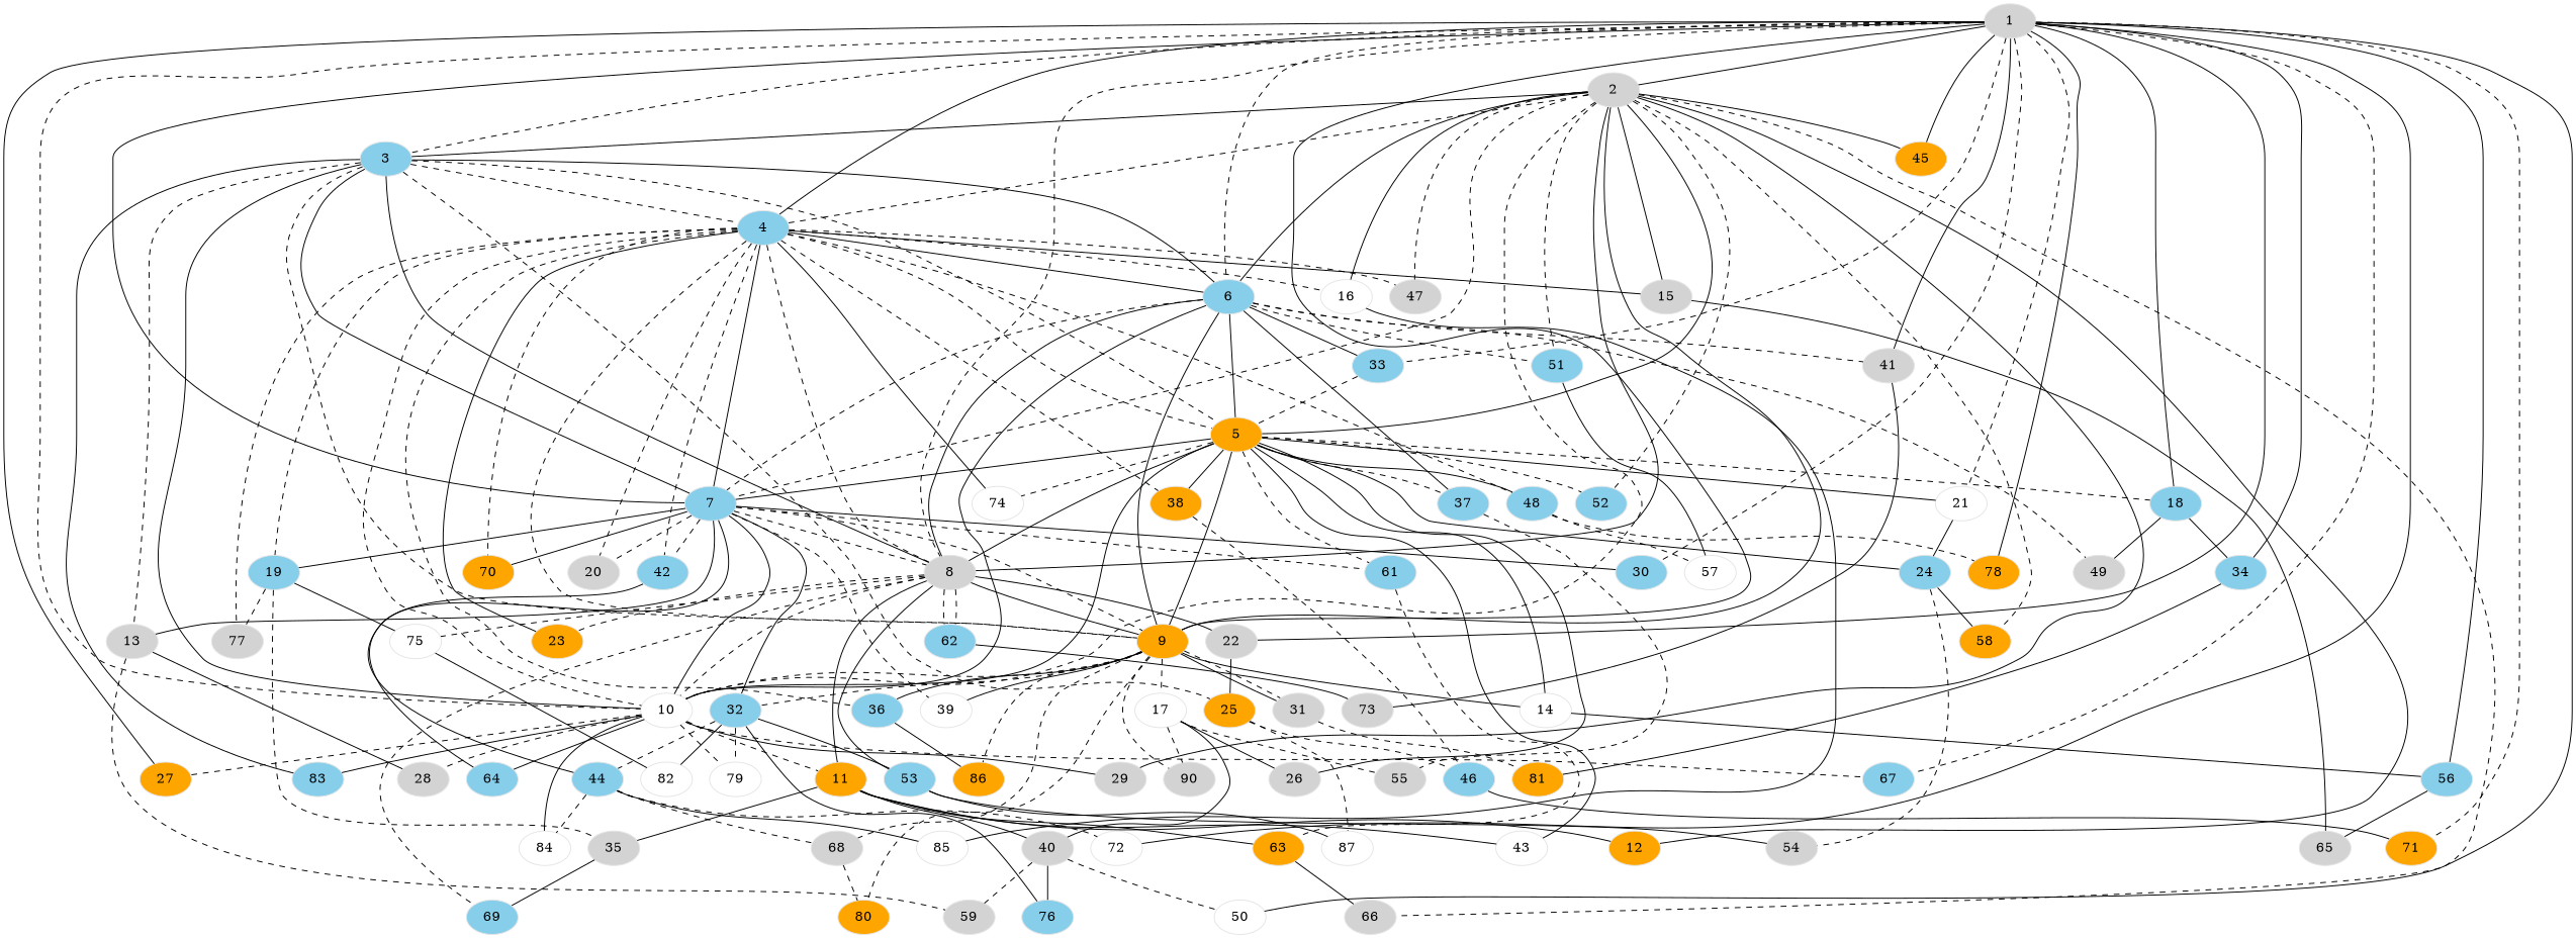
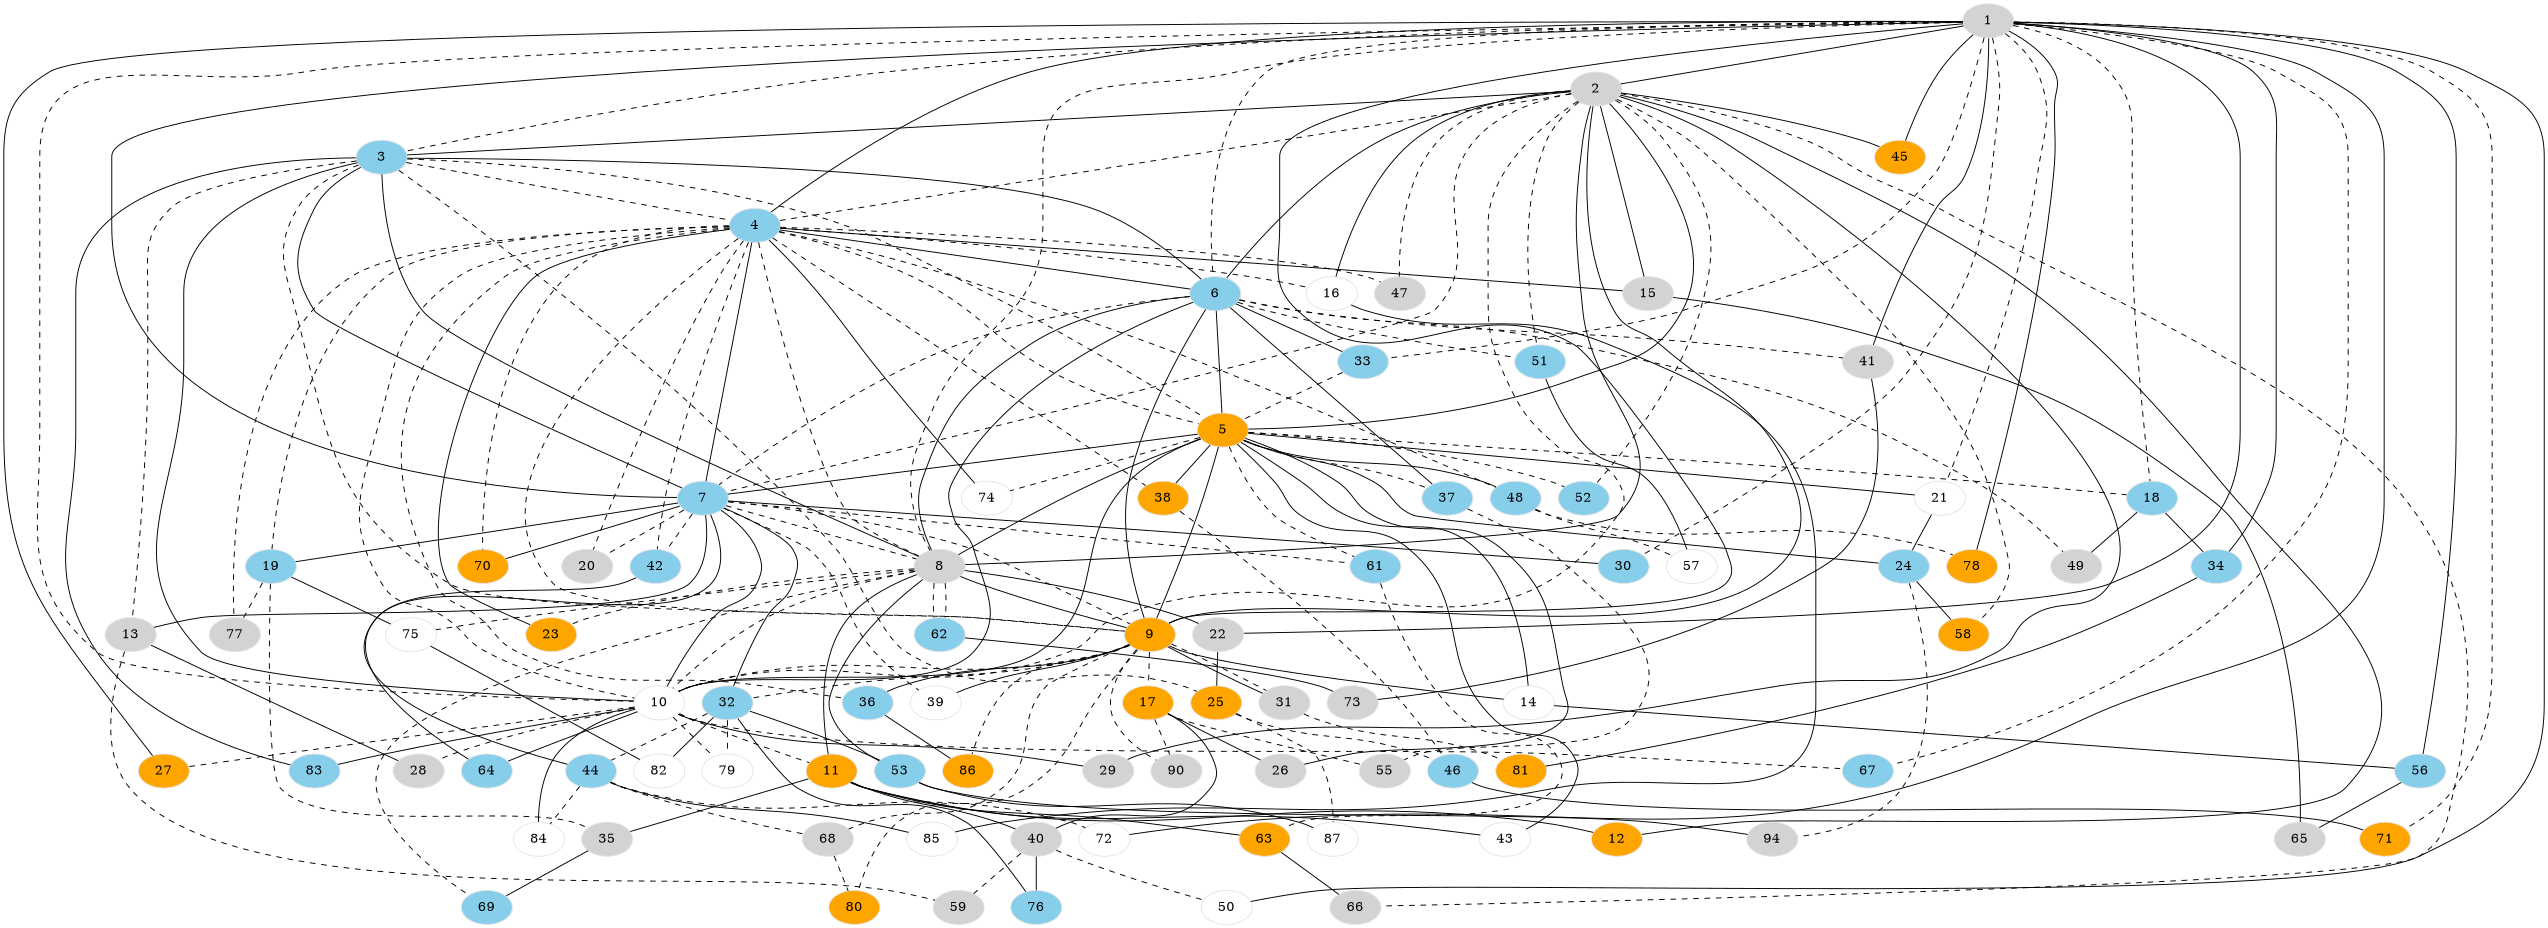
  graph {
    node [color=gray90 fillcolor=skyblue style=filled]
    edge [style=solid]
    1 [fillcolor=lightgrey]
    2 [fillcolor=lightgrey]
    3
    4
    6
    7
    8 [fillcolor=lightgrey]
    9 [fillcolor=orange]
    10 [fillcolor=white]
    18
    21 [fillcolor=white]
    22 [fillcolor=lightgrey]
    27 [fillcolor=orange]
    30
    33
    34
    41 [fillcolor=lightgrey]
    45 [fillcolor=orange]
    50 [fillcolor=white]
    56
    67
    71 [fillcolor=orange]
    72 [fillcolor=white]
    78 [fillcolor=orange]
    5 [fillcolor=orange]
    12 [fillcolor=orange]
    15 [fillcolor=lightgrey]
    16 [fillcolor=white]
    29 [fillcolor=lightgrey]
    47 [fillcolor=lightgrey]
    51
    52
    58 [fillcolor=orange]
    66 [fillcolor=lightgrey]
    13 [fillcolor=lightgrey]
    25 [fillcolor=orange]
    83
    19
    20 [fillcolor=lightgrey]
    23 [fillcolor=orange]
    36
    38 [fillcolor=orange]
    42
    48
    70 [fillcolor=orange]
    74 [fillcolor=white]
    77 [fillcolor=lightgrey]
    14 [fillcolor=white]
    24
    26 [fillcolor=lightgrey]
    37
    43 [fillcolor=white]
    61
    49 [fillcolor=lightgrey]
    32
    39 [fillcolor=white]
    64
    11 [fillcolor=orange]
    53
    62
    69
    75 [fillcolor=white]
-   17 [fillcolor=white]
+   17 [fillcolor=orange]
    31 [fillcolor=lightgrey]
    n65 [fillcolor=lightgrey label=90]
    68 [fillcolor=lightgrey]
    80 [fillcolor=orange]
    86 [fillcolor=orange]
    28 [fillcolor=lightgrey]
    79 [fillcolor=white]
    84 [fillcolor=white]
    81 [fillcolor=orange]
    73 [fillcolor=lightgrey]
    65 [fillcolor=lightgrey]
    85 [fillcolor=white]
    40 [fillcolor=lightgrey]
    55 [fillcolor=lightgrey]
    57 [fillcolor=white]
    59 [fillcolor=lightgrey]
    46
    87 [fillcolor=white]
    35 [fillcolor=lightgrey]
    44
-   54 [fillcolor=lightgrey]
+   54 [fillcolor=lightgrey label=94]
    63 [fillcolor=orange]
    76
    82 [fillcolor=white]
    1 -- 2
    1 -- 3 [style=dashed]
    1 -- 4
    1 -- 6 [style=dashed]
    1 -- 7
    1 -- 8 [style=dashed]
    1 -- 9
    1 -- 10 [style=dashed]
-   1 -- 18
+   1 -- 18 [style=dashed]
    1 -- 21 [style=dashed]
    1 -- 22
    1 -- 27
    1 -- 30 [style=dashed]
    1 -- 33 [style=dashed]
    1 -- 34
    1 -- 41
    1 -- 45
    1 -- 50
    1 -- 56
    1 -- 67 [style=dashed]
    1 -- 71 [style=dashed]
    1 -- 72
    1 -- 78
    2 -- 3
    2 -- 4 [style=dashed]
    2 -- 6
    2 -- 7 [style=dashed]
    2 -- 8
    2 -- 9
    2 -- 10 [style=dashed]
    2 -- 45
    2 -- 5
    2 -- 12
    2 -- 15
    2 -- 16
    2 -- 29
    2 -- 47 [style=dashed]
    2 -- 51 [style=dashed]
    2 -- 52 [style=dashed]
    2 -- 58 [style=dashed]
    2 -- 66 [style=dashed]
    3 -- 4 [style=dashed]
    3 -- 6
    3 -- 7
    3 -- 8
    3 -- 9 [style=dashed]
    3 -- 10
    3 -- 5 [style=dashed]
    3 -- 13 [style=dashed]
    3 -- 25 [style=dashed]
    3 -- 83
    4 -- 6
    4 -- 7
    4 -- 8 [style=dashed]
    4 -- 9 [style=dashed]
    4 -- 10 [style=dashed]
    4 -- 5 [style=dashed]
    4 -- 15
    4 -- 16 [style=dashed]
    4 -- 47 [style=dashed]
    4 -- 19 [style=dashed]
    4 -- 20 [style=dashed]
    4 -- 23
    4 -- 36 [style=dashed]
    4 -- 38 [style=dashed]
    4 -- 42 [style=dashed]
    4 -- 48 [style=dashed]
    4 -- 70 [style=dashed]
    4 -- 74
    4 -- 77 [style=dashed]
    6 -- 7 [style=dashed]
    6 -- 8
    6 -- 9
    6 -- 10
    6 -- 33
    6 -- 41 [style=dashed]
    6 -- 51 [style=dashed]
    6 -- 37
    6 -- 49 [style=dashed]
    7 -- 8 [style=dashed]
    7 -- 9 [style=dashed]
    7 -- 10
    7 -- 30
    7 -- 13
    7 -- 19
    7 -- 20 [style=dashed]
    7 -- 42 [style=dashed]
    7 -- 70
    7 -- 61 [style=dashed]
    7 -- 32
    7 -- 39 [style=dashed]
    7 -- 64
    8 -- 9
    8 -- 10 [style=dashed]
    8 -- 22
    8 -- 23 [style=dashed]
    8 -- 11
    8 -- 53
    8 -- 62 [style=dashed]
    8 -- 62 [style=dashed]
    8 -- 69 [style=dashed]
    8 -- 75 [style=dashed]
    9 -- 10 [style=dashed]
    9 -- 36
    9 -- 14
    9 -- 32 [style=dashed]
    9 -- 39
    9 -- 17 [style=dashed]
    9 -- 31
    9 -- 31 [style=dashed]
    9 -- n65 [style=dashed]
    9 -- 68 [style=dashed]
    9 -- 80 [style=dashed]
    9 -- 86 [style=dashed]
    10 -- 27 [style=dashed]
    10 -- 67 [style=dashed]
    10 -- 29
    10 -- 83
    10 -- 64
    10 -- 11 [style=dashed]
    10 -- 28 [style=dashed]
    10 -- 79 [style=dashed]
    10 -- 84
    18 -- 34
    18 -- 49
    21 -- 24
    22 -- 25
    33 -- 5 [style=dashed]
    34 -- 81
    41 -- 73
    56 -- 65
    5 -- 6
    5 -- 7
    5 -- 8
    5 -- 9
    5 -- 10
    5 -- 18 [style=dashed]
    5 -- 21
    5 -- 52 [style=dashed]
    5 -- 38
    5 -- 48
    5 -- 74 [style=dashed]
    5 -- 14
    5 -- 24
    5 -- 26
    5 -- 37 [style=dashed]
    5 -- 43
    5 -- 61 [style=dashed]
    15 -- 65
    16 -- 85
    51 -- 57
    13 -- 28
    13 -- 59 [style=dashed]
    25 -- 46 [style=dashed]
    25 -- 87 [style=dashed]
    19 -- 77 [style=dashed]
    19 -- 75
    19 -- 35 [style=dashed]
    36 -- 86
    38 -- 46 [style=dashed]
    42 -- 44
    48 -- 78 [style=dashed]
    48 -- 57 [style=dashed]
    14 -- 56
    24 -- 58
    24 -- 54 [style=dashed]
    37 -- 55 [style=dashed]
    61 -- 63 [style=dashed]
    32 -- 53
    32 -- 79 [style=dashed]
    32 -- 44 [style=dashed]
    32 -- 76
    32 -- 82
    11 -- 12
    11 -- 43
    11 -- 40
    11 -- 35
    11 -- 63
    53 -- 87
    53 -- 54
    62 -- 73
    75 -- 82
    17 -- 26
    17 -- n65 [style=dashed]
    17 -- 40
    17 -- 55 [style=dashed]
    31 -- 81 [style=dashed]
    68 -- 80 [style=dashed]
    40 -- 50 [style=dashed]
    40 -- 59 [style=dashed]
    40 -- 76
    46 -- 71
    35 -- 69
    44 -- 72 [style=dashed]
    44 -- 68 [style=dashed]
    44 -- 84 [style=dashed]
    44 -- 85
    63 -- 66
  }
